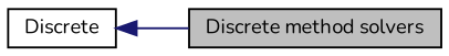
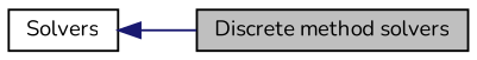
  digraph {
    rankdir=LR
    fontname=Nunito
    node [color=black fontname=Nunito fontsize=10 shape=record]
    n1 [fillcolor=grey75 fontcolor=black height=0.2 label="Discrete method solvers" style=filled width=0.4]
-   n2 [height=0.2 label=Discrete width=0.4]
+   n2 [height=0.2 label=Solvers width=0.4]
    n2 -> n1 [color=midnightblue dir=back fontname=Nunito fontsize=10 labelfontname=Helvetica labelfontsize=10 shape=plaintext style=solid]
  }
